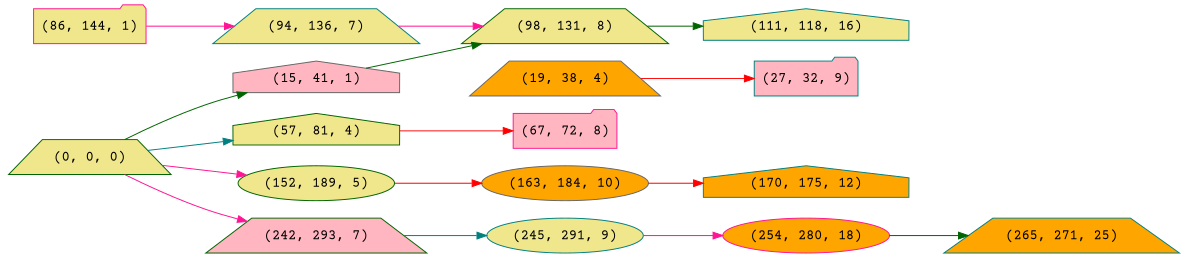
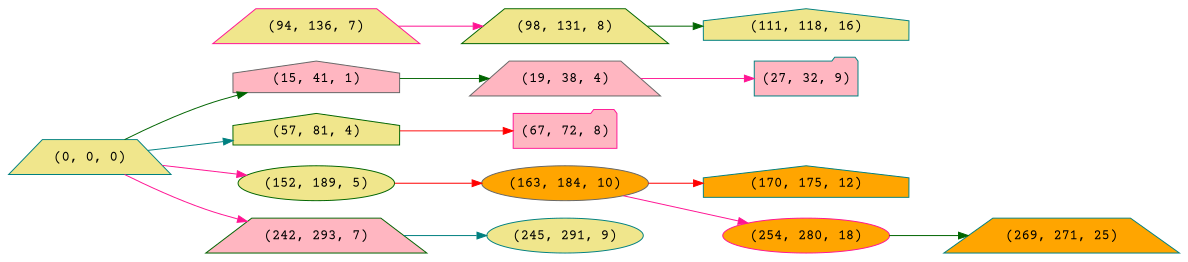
  digraph {
    fontname="Courier Prime"
    rankdir=LR
    node [color=teal fillcolor=khaki fontname="Courier Prime" shape=trapezium style=filled]
    edge [color=deeppink fontname="Courier Prime"]
    "(15, 41, 1)" [color=gray40 fillcolor=lightpink shape=house]
-   "(0, 0, 0)" [color=darkgreen]
+   "(0, 0, 0)"
    "(57, 81, 4)" [color=darkgreen shape=house]
    "(152, 189, 5)" [color=darkgreen shape=ellipse]
    "(242, 293, 7)" [color=darkgreen fillcolor=lightpink]
-   "(19, 38, 4)" [color=gray40 fillcolor=orange]
+   "(19, 38, 4)" [color=gray40 fillcolor=lightpink]
    "(67, 72, 8)" [color=deeppink fillcolor=lightpink shape=folder]
-   "(86, 144, 1)" [color=deeppink shape=folder]
-   "(94, 136, 7)"
+   "(94, 136, 7)" [color=deeppink]
    "(163, 184, 10)" [color=gray40 fillcolor=orange shape=ellipse]
    "(245, 291, 9)" [shape=ellipse]
    "(27, 32, 9)" [fillcolor=lightpink shape=folder]
    "(98, 131, 8)" [color=darkgreen]
    "(111, 118, 16)" [shape=house]
    "(170, 175, 12)" [fillcolor=orange shape=house]
    "(254, 280, 18)" [color=deeppink fillcolor=orange shape=ellipse]
-   "(265, 271, 25)" [fillcolor=orange]
-   "(15, 41, 1)" -> "(98, 131, 8)" [color=darkgreen]
+   "(265, 271, 25)" [fillcolor=orange label="(269, 271, 25)"]
+   "(15, 41, 1)" -> "(19, 38, 4)" [color=darkgreen]
    "(0, 0, 0)" -> "(15, 41, 1)" [color=darkgreen]
    "(0, 0, 0)" -> "(57, 81, 4)" [color=teal]
    "(0, 0, 0)" -> "(152, 189, 5)"
    "(0, 0, 0)" -> "(242, 293, 7)"
    "(57, 81, 4)" -> "(67, 72, 8)" [color=red]
    "(152, 189, 5)" -> "(163, 184, 10)" [color=red]
    "(242, 293, 7)" -> "(245, 291, 9)" [color=teal]
-   "(19, 38, 4)" -> "(27, 32, 9)" [color=red]
-   "(86, 144, 1)" -> "(94, 136, 7)"
+   "(19, 38, 4)" -> "(27, 32, 9)"
    "(94, 136, 7)" -> "(98, 131, 8)"
    "(163, 184, 10)" -> "(170, 175, 12)" [color=red]
-   "(245, 291, 9)" -> "(254, 280, 18)"
+   "(163, 184, 10)" -> "(254, 280, 18)"
    "(98, 131, 8)" -> "(111, 118, 16)" [color=darkgreen]
    "(254, 280, 18)" -> "(265, 271, 25)" [color=darkgreen]
  }
